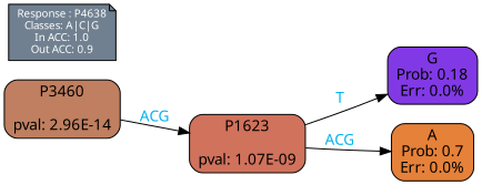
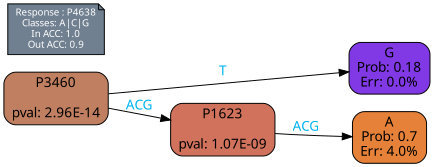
  digraph {
    fontname="Noto Sans"
    rankdir=LR
    ranksep=equally
    splines=polylines
    node [color=black fontname="Noto Sans" shape=box style="filled, rounded"]
    edge [fontcolor=deepskyblue2 fontname="Noto Sans"]
-   n1 [fillcolor="#e58139" label="A\nProb: 0.7\nErr: 0.0%"]
+   n1 [fillcolor="#e58139" label="A\nProb: 0.7\nErr: 4.0%"]
    n2 [fillcolor="#8139e5" label="G\nProb: 0.18\nErr: 0.0%"]
    n3 [align=left fillcolor=slategray fontcolor=white fontsize=10 label="Response : P4638\nClasses: A|C|G\nIn ACC: 1.0\nOut ACC: 0.9\n" shape=note style=filled]
    n4 [fillcolor="#bf7f60" label="P3460\n\npval: 2.96E-14"]
    n5 [fillcolor="#d0725c" label="P1623\n\npval: 1.07E-09"]
    subgraph sub_1 {
      rank=same
      n1
      n2
    }
    subgraph sub_2 {
      rank=same
      n3
      n4
    }
    n4 -> n5 [label=ACG]
    n5 -> n1 [label=ACG]
-   n5 -> n2 [label=T]
+   n4 -> n2 [label=T]
  }
